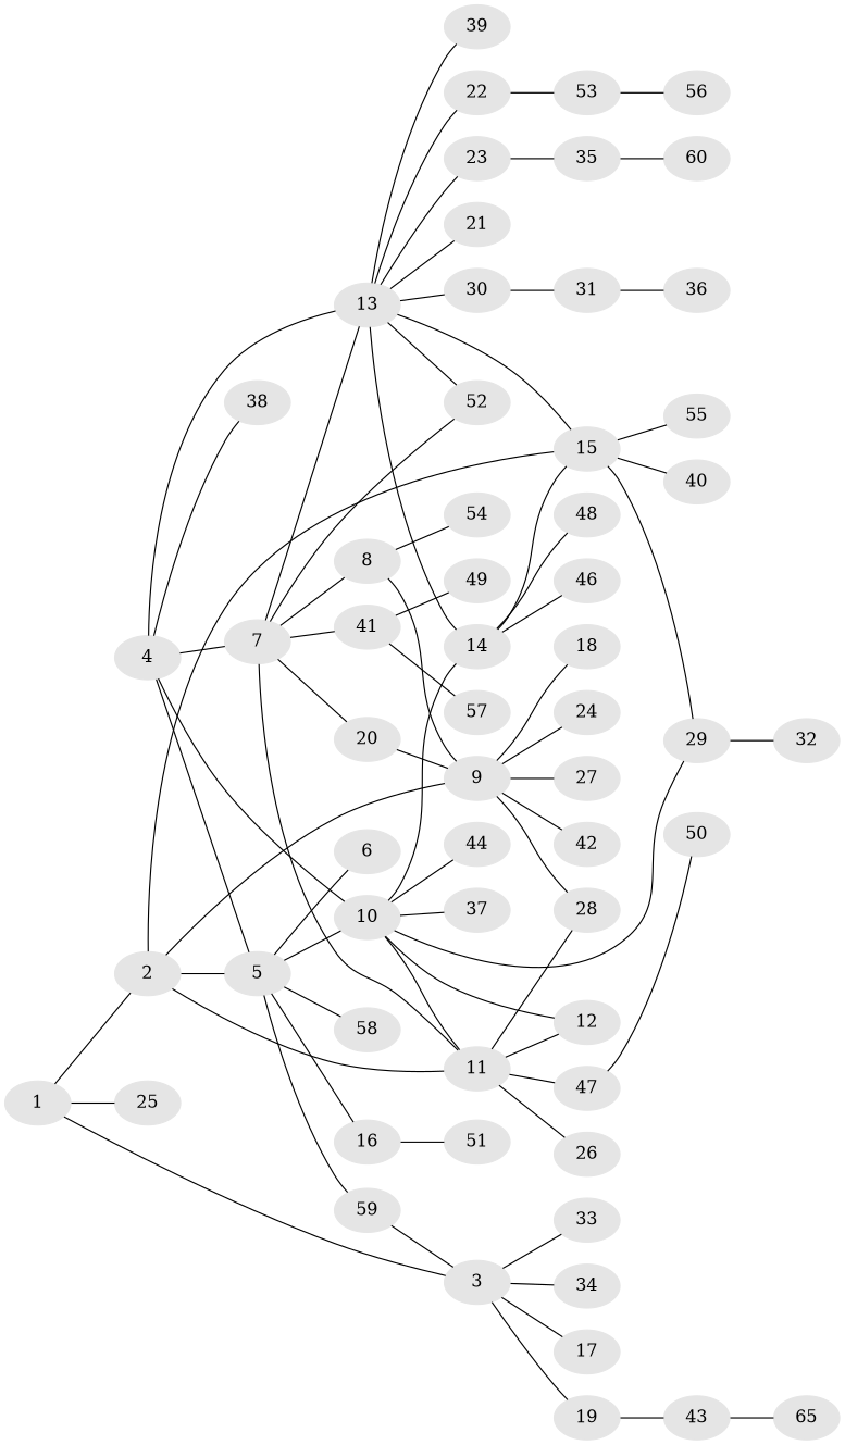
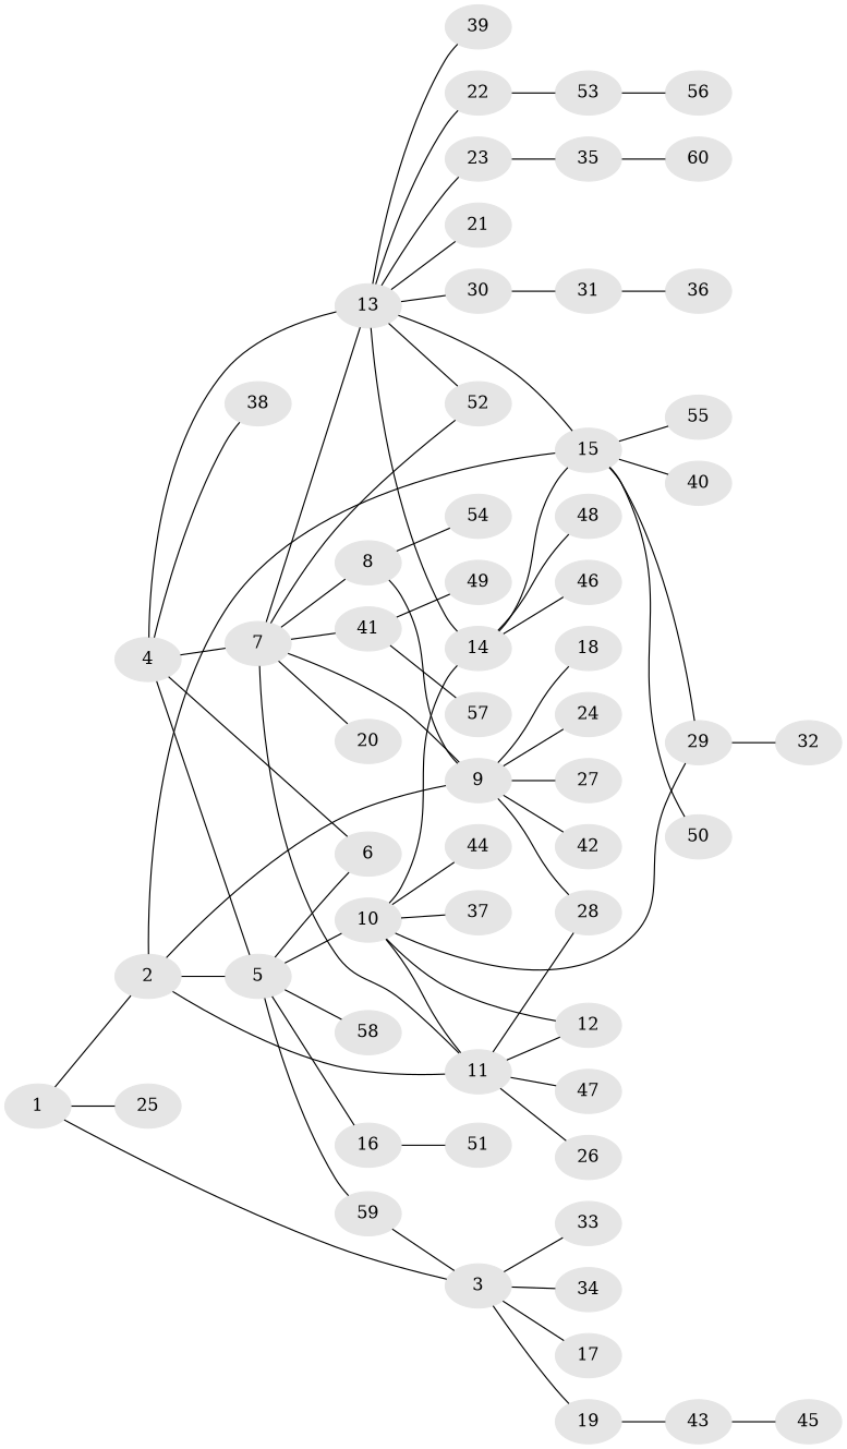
  graph {
    rankdir=LR
    node [color=gray90 style=filled]
    1
    2
    3
    25
    5
    9
    11
    15
    17
    19
    33
    34
    6
    10
    16
    58
    59
    18
    24
    27
    28
    42
    12
    26
    47
    29
    40
    55
    43
    4
    7
    13
    38
    8
    20
    41
    52
    14
    21
    22
    23
    30
    39
    37
    44
    51
    54
    49
    57
    46
    48
    32
    50
    53
    35
    31
-   45 [label=65]
+   45
    56
    60
    36
    1 -- 2
    1 -- 3
    1 -- 25
    2 -- 5
    2 -- 9
    2 -- 11
    2 -- 15
    3 -- 17
    3 -- 19
    3 -- 33
    3 -- 34
    5 -- 6
    5 -- 10
    5 -- 16
    5 -- 58
    5 -- 59
    9 -- 18
    9 -- 24
    9 -- 27
    9 -- 28
    9 -- 42
    11 -- 28
    11 -- 12
    11 -- 26
    11 -- 47
    15 -- 29
    15 -- 40
    15 -- 55
    19 -- 43
    10 -- 11
    10 -- 12
    10 -- 29
    10 -- 14
    10 -- 37
    10 -- 44
    16 -- 51
    59 -- 3
-   47 -- 50
+   15 -- 50
    29 -- 32
    43 -- 45
    4 -- 5
-   4 -- 10
+   4 -- 6
    4 -- 7
    4 -- 13
    4 -- 38
-   20 -- 9
+   7 -- 9
    7 -- 11
    7 -- 13
    7 -- 8
    7 -- 20
    7 -- 41
    7 -- 52
    13 -- 15
    13 -- 52
    13 -- 14
    13 -- 21
    13 -- 22
    13 -- 23
    13 -- 30
    13 -- 39
    8 -- 9
    8 -- 54
    41 -- 49
    41 -- 57
    14 -- 15
    14 -- 46
    14 -- 48
    22 -- 53
    23 -- 35
    30 -- 31
    53 -- 56
    35 -- 60
    31 -- 36
  }
